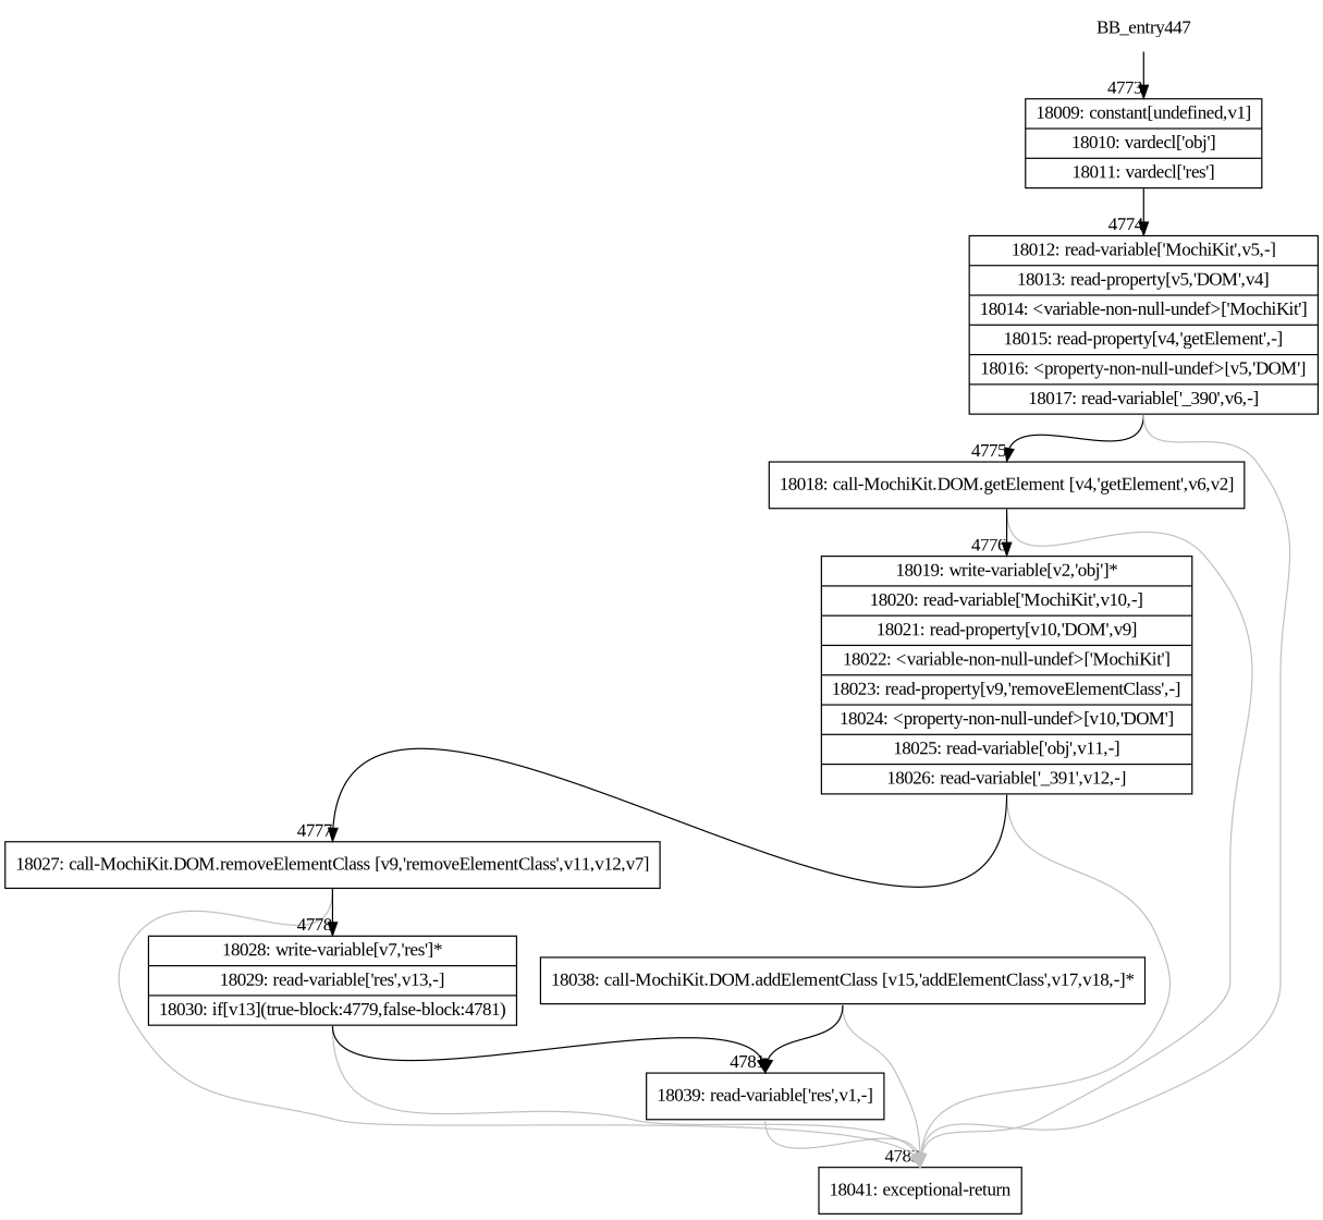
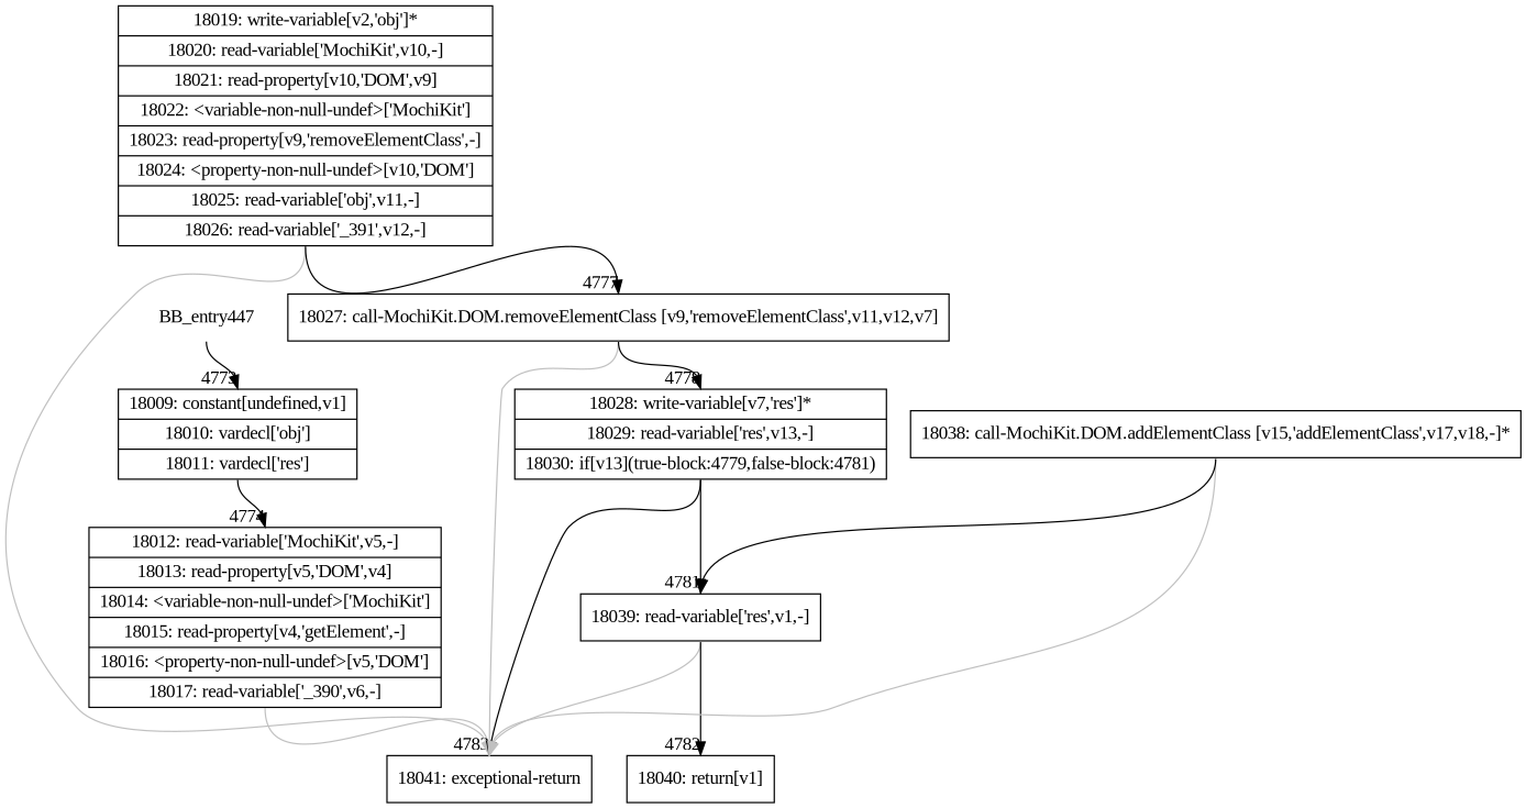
  digraph {
    fontname="Liberation Serif"
    rankdir=TD
    node [fontname="Liberation Serif" shape=record]
    edge [fontname="Liberation Serif" headport=n tailport=s]
    n1 [label=BB_entry447 shape=none]
    n2 [label="{18009: constant[undefined,v1]|18010: vardecl['obj']|18011: vardecl['res']}"]
    n3 [label="{18012: read-variable['MochiKit',v5,-]|18013: read-property[v5,'DOM',v4]|18014: \<variable-non-null-undef\>['MochiKit']|18015: read-property[v4,'getElement',-]|18016: \<property-non-null-undef\>[v5,'DOM']|18017: read-variable['_390',v6,-]}"]
-   n4 [label="{18018: call-MochiKit.DOM.getElement [v4,'getElement',v6,v2]}"]
    n5 [label="{18041: exceptional-return}"]
    n6 [label="{18019: write-variable[v2,'obj']*|18020: read-variable['MochiKit',v10,-]|18021: read-property[v10,'DOM',v9]|18022: \<variable-non-null-undef\>['MochiKit']|18023: read-property[v9,'removeElementClass',-]|18024: \<property-non-null-undef\>[v10,'DOM']|18025: read-variable['obj',v11,-]|18026: read-variable['_391',v12,-]}"]
    n7 [label="{18027: call-MochiKit.DOM.removeElementClass [v9,'removeElementClass',v11,v12,v7]}"]
    n8 [label="{18028: write-variable[v7,'res']*|18029: read-variable['res',v13,-]|18030: if[v13](true-block:4779,false-block:4781)}"]
    n9 [label="{18039: read-variable['res',v1,-]}"]
+   n10 [label="{18040: return[v1]}"]
    n11 [label="{18038: call-MochiKit.DOM.addElementClass [v15,'addElementClass',v17,v18,-]*}"]
    n1 -> n2 [headlabel="    4773"]
    n2 -> n3 [headlabel="      4774"]
-   n3 -> n4 [headlabel="      4775"]
    n3 -> n5 [color=gray headlabel="      4783"]
-   n4 -> n5 [color=gray]
-   n4 -> n6 [headlabel="      4776"]
    n6 -> n5 [color=gray]
    n6 -> n7 [headlabel="      4777"]
    n7 -> n5 [color=gray]
    n7 -> n8 [headlabel="      4778"]
-   n8 -> n5 [color=gray]
+   n8 -> n5 [color=black]
    n8 -> n9 [headlabel="      4781"]
    n9 -> n5 [color=gray]
+   n9 -> n10 [headlabel="      4782"]
    n11 -> n5 [color=gray]
    n11 -> n9
  }
